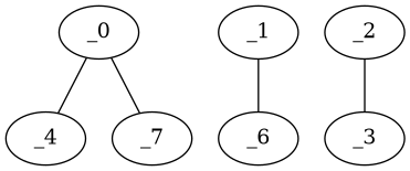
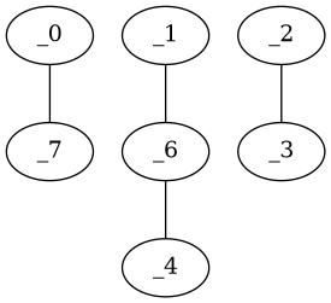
  graph {
    _0 [x=0.74 y=2.78]
    _4 [x=1.93303 y=3.14672]
    n3 [label=_7 x=2.36697 y=0.292514]
    _1 [x=0.71 y=0.73]
    _6 [x=1.5792 y=1.18553]
    _2 [x=0.50232 y=2.02539]
    _3 [x=1.14395 y=2.07576]
-   _0 -- _4
+   _6 -- _4
    _0 -- n3
    _1 -- _6
    _2 -- _3
  }
